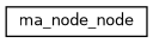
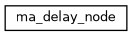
  digraph {
    rankdir=TB
-   n1 [color=black fillcolor=white fontname=Helvetica fontsize=10 height=0.2 label=ma_node_node shape=record style=filled width=0.4]
+   n1 [color=black fillcolor=white fontname=Helvetica fontsize=10 height=0.2 label=ma_delay_node shape=record style=filled width=0.4]
  }
